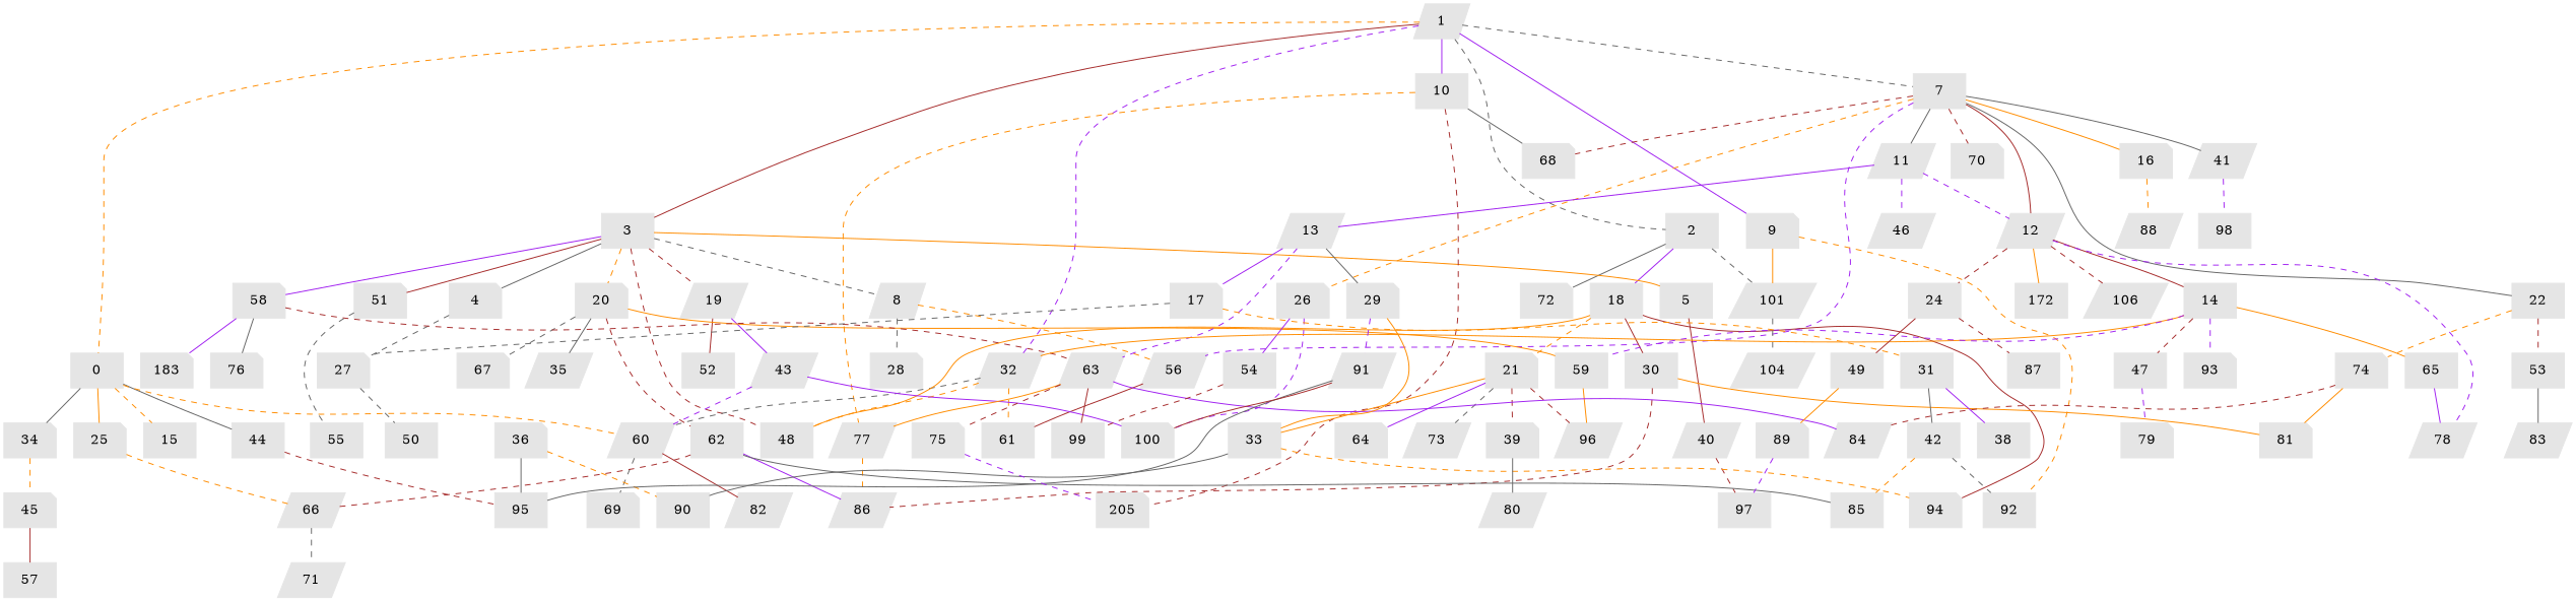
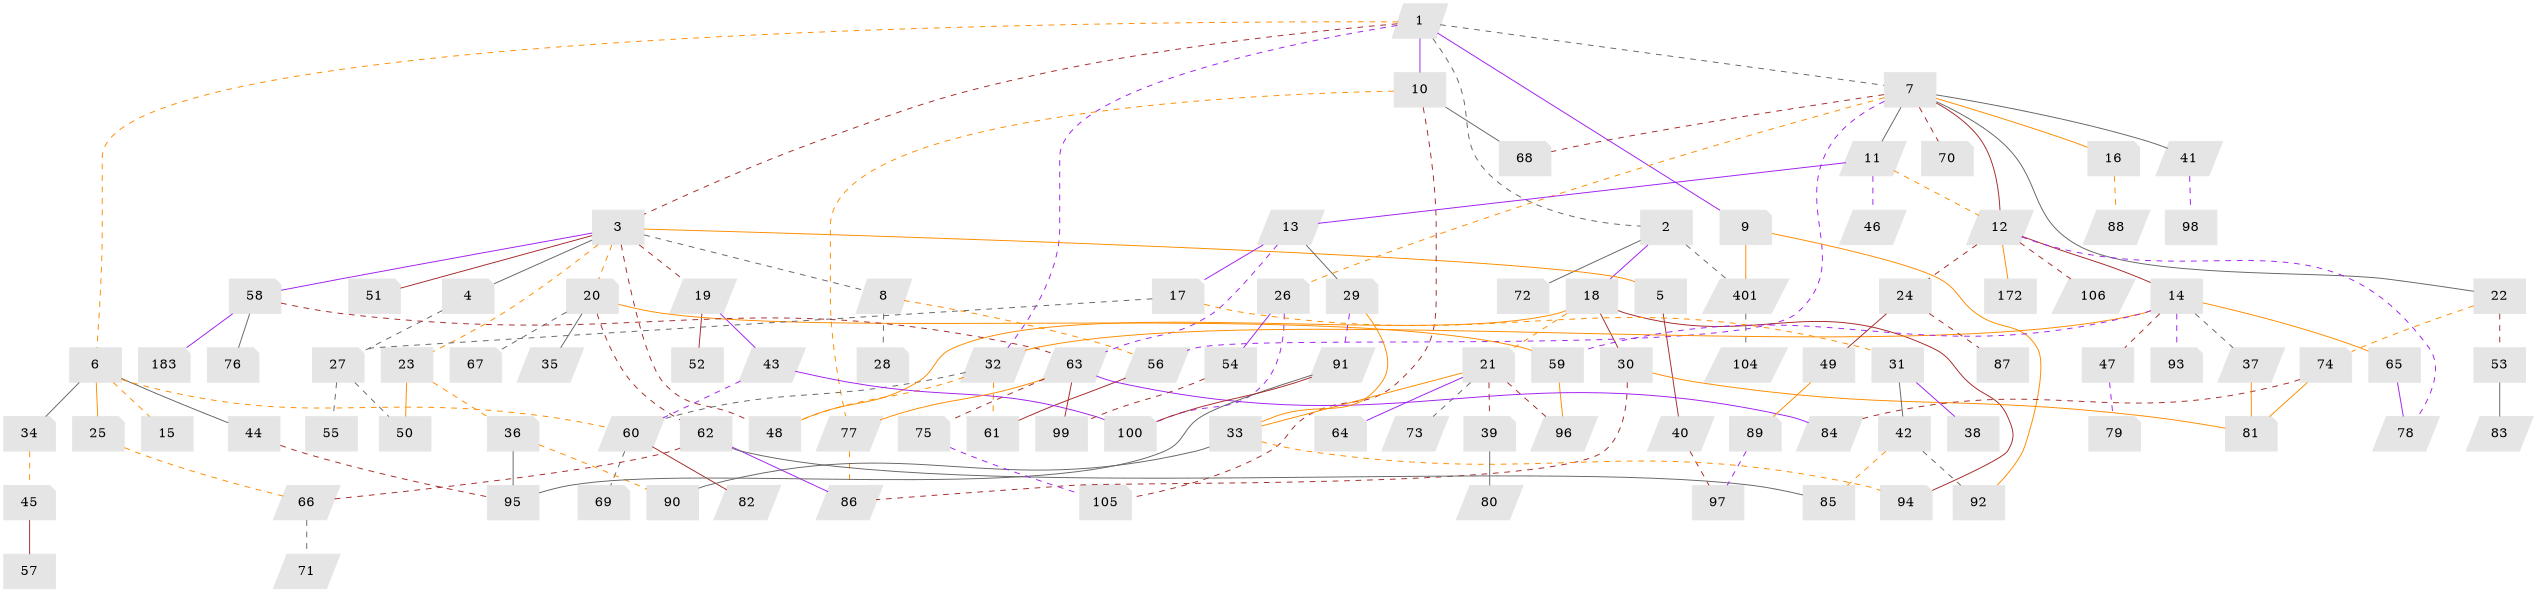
  graph {
    node [color=gray90 shape=box style=filled]
    edge [color=darkorange style=dashed]
    1 [shape=parallelogram]
    2
    3
-   6 [label=0]
+   6
    7
    9 [shape=note]
    10
    32 [shape=parallelogram]
    18
-   101 [shape=parallelogram]
+   101 [shape=parallelogram label=401]
    72 [shape=note]
    4 [shape=note]
    5
    8 [shape=parallelogram]
    19 [shape=parallelogram]
    20 [shape=note]
+   23
    48
    51 [shape=note]
    58 [shape=note]
    15
    25 [shape=note]
    34 [shape=note]
    44
    60 [shape=parallelogram]
    11 [shape=parallelogram]
    12 [shape=parallelogram]
    16 [shape=note]
    22
    26 [shape=note]
    41 [shape=parallelogram]
    56 [shape=parallelogram]
    68 [shape=note]
    70 [shape=note]
    92
    77 [shape=parallelogram]
-   105 [shape=note label=205]
+   105 [shape=note]
    61
    21 [shape=note]
    30
    94 [shape=note]
    104 [shape=parallelogram]
    27 [shape=note]
    40 [shape=parallelogram]
    28 [shape=note]
    43 [shape=parallelogram]
    52
    59
    35 [shape=parallelogram]
    62
    67 [shape=note]
    36 [shape=note]
    50
    63 [shape=parallelogram]
    76 [shape=note]
    n56 [label=183 shape=note]
    55
    97
    66 [shape=parallelogram]
    45 [shape=note]
    95
    69 [shape=note]
    82 [shape=parallelogram]
    13 [shape=parallelogram]
    46 [shape=parallelogram]
    14
    24
    78 [shape=parallelogram]
    n69 [label=172]
    106 [shape=parallelogram]
    88 [shape=parallelogram]
    53
    74 [shape=note]
    54
    100 [shape=note]
    98
    86 [shape=parallelogram]
    17 [shape=note]
    29 [shape=note]
+   37 [shape=parallelogram]
    47
    65
    93 [shape=note]
    49
    87
    31
    33
    91 [shape=parallelogram]
    99
    75 [shape=note]
    84 [shape=parallelogram]
    81 [shape=note]
    79 [shape=note]
    96 [shape=parallelogram]
    38
    42
    39 [shape=note]
    64 [shape=note]
    73 [shape=parallelogram]
    85
    90
    80 [shape=parallelogram]
    83 [shape=parallelogram]
    89 [shape=note]
    71 [shape=parallelogram]
    57
    1 -- 2 [color=gray40]
-   1 -- 3 [color=brown style=solid]
+   1 -- 3 [color=brown]
    1 -- 6
    1 -- 7 [color=gray40]
    1 -- 9 [color=purple style=solid]
    1 -- 10 [color=purple style=solid]
    1 -- 32 [color=purple]
    2 -- 18 [color=purple style=solid]
    2 -- 101 [color=gray40]
    2 -- 72 [color=gray40 style=solid]
    3 -- 4 [color=gray40 style=solid]
    3 -- 5 [style=solid]
    3 -- 8 [color=gray40]
    3 -- 19 [color=brown]
    3 -- 20
+   3 -- 23
    3 -- 48 [color=brown]
    3 -- 51 [color=brown style=solid]
    3 -- 58 [color=purple style=solid]
    6 -- 15
    6 -- 25 [style=solid]
    6 -- 34 [color=gray40 style=solid]
    6 -- 44 [color=gray40 style=solid]
    6 -- 60
    7 -- 11 [color=gray40 style=solid]
    7 -- 12 [color=brown style=solid]
    7 -- 16 [style=solid]
    7 -- 22 [color=gray40 style=solid]
    7 -- 26
    7 -- 41 [color=gray40 style=solid]
    7 -- 56 [color=purple]
    7 -- 68 [color=brown]
    7 -- 70 [color=brown]
    9 -- 101 [style=solid]
-   9 -- 92
+   9 -- 92 [style=solid]
    10 -- 68 [color=gray40 style=solid]
    10 -- 77
    10 -- 105 [color=brown]
    32 -- 48
    32 -- 60 [color=gray40]
    32 -- 61
    18 -- 48 [style=solid]
    18 -- 21
    18 -- 30 [color=brown style=solid]
    18 -- 94 [color=brown style=solid]
    101 -- 104 [color=gray40]
    4 -- 27 [color=gray40]
    5 -- 40 [color=brown style=solid]
    8 -- 56
    8 -- 28 [color=gray40]
    19 -- 43 [color=purple style=solid]
    19 -- 52 [color=brown style=solid]
    20 -- 59 [style=solid]
    20 -- 35 [color=gray40 style=solid]
    20 -- 62 [color=brown]
    20 -- 67 [color=gray40]
+   23 -- 36
+   23 -- 50 [style=solid]
    58 -- 63 [color=brown]
    58 -- 76 [color=gray40 style=solid]
    58 -- n56 [color=purple style=solid]
    25 -- 66
    34 -- 45
    44 -- 95 [color=brown]
    60 -- 69 [color=gray40]
    60 -- 82 [color=brown style=solid]
-   11 -- 12 [color=purple]
+   11 -- 12
    11 -- 13 [color=purple style=solid]
    11 -- 46 [color=purple]
    12 -- 14 [color=brown style=solid]
    12 -- 24 [color=brown]
    12 -- 78 [color=purple]
    12 -- n69 [style=solid]
    12 -- 106 [color=brown]
    16 -- 88
    22 -- 53 [color=brown]
    22 -- 74
    26 -- 54 [color=purple style=solid]
    26 -- 100 [color=purple]
    41 -- 98 [color=purple]
    56 -- 61 [color=brown style=solid]
    77 -- 86
    21 -- 33 [style=solid]
    21 -- 96 [color=brown]
    21 -- 39 [color=brown]
    21 -- 64 [color=purple style=solid]
    21 -- 73 [color=gray40]
    30 -- 86 [color=brown]
    30 -- 81 [style=solid]
    27 -- 50 [color=gray40]
-   51 -- 55 [color=gray40]
+   27 -- 55 [color=gray40]
    40 -- 97 [color=brown]
    43 -- 60 [color=purple]
    43 -- 100 [color=purple style=solid]
    59 -- 96 [style=solid]
    62 -- 66 [color=brown]
    62 -- 86 [color=purple style=solid]
    62 -- 85 [color=gray40 style=solid]
    36 -- 95 [color=gray40 style=solid]
    36 -- 90
    63 -- 77 [style=solid]
    63 -- 99 [color=brown style=solid]
    63 -- 75 [color=brown]
    63 -- 84 [color=purple style=solid]
    66 -- 71 [color=gray40]
    45 -- 57 [color=brown style=solid]
    13 -- 63 [color=purple]
    13 -- 17 [color=purple style=solid]
    13 -- 29 [color=gray40 style=solid]
    14 -- 32 [style=solid]
    14 -- 59 [color=purple]
+   14 -- 37 [color=gray40]
    14 -- 47 [color=brown]
    14 -- 65 [style=solid]
    14 -- 93 [color=purple]
    24 -- 49 [color=brown style=solid]
    24 -- 87 [color=brown]
    53 -- 83 [color=gray40 style=solid]
    74 -- 84 [color=brown]
    74 -- 81 [style=solid]
    54 -- 99 [color=brown]
    17 -- 27 [color=gray40]
    17 -- 31
    29 -- 33 [style=solid]
    29 -- 91 [color=purple]
+   37 -- 81 [style=solid]
    47 -- 79 [color=purple]
    65 -- 78 [color=purple style=solid]
    49 -- 89 [style=solid]
    31 -- 38 [color=purple style=solid]
    31 -- 42 [color=gray40 style=solid]
    33 -- 94
    33 -- 90 [color=gray40 style=solid]
    91 -- 95 [color=gray40 style=solid]
    91 -- 100 [color=brown style=solid]
    75 -- 105 [color=purple]
    42 -- 92 [color=gray40]
    42 -- 85
    39 -- 80 [color=gray40 style=solid]
    89 -- 97 [color=purple]
  }
